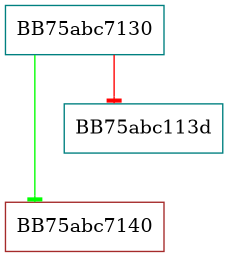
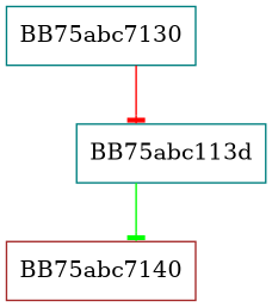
  digraph {
    splines=ortho
    node [color=teal shape=box]
    edge [arrowhead=tee]
    BB75abc7140 [color=brown]
    BB75abc7130
    n3 [label=BB75abc113d]
-   BB75abc7130 -> BB75abc7140 [color=green]
+   n3 -> BB75abc7140 [color=green]
    BB75abc7130 -> n3 [color=red]
  }
